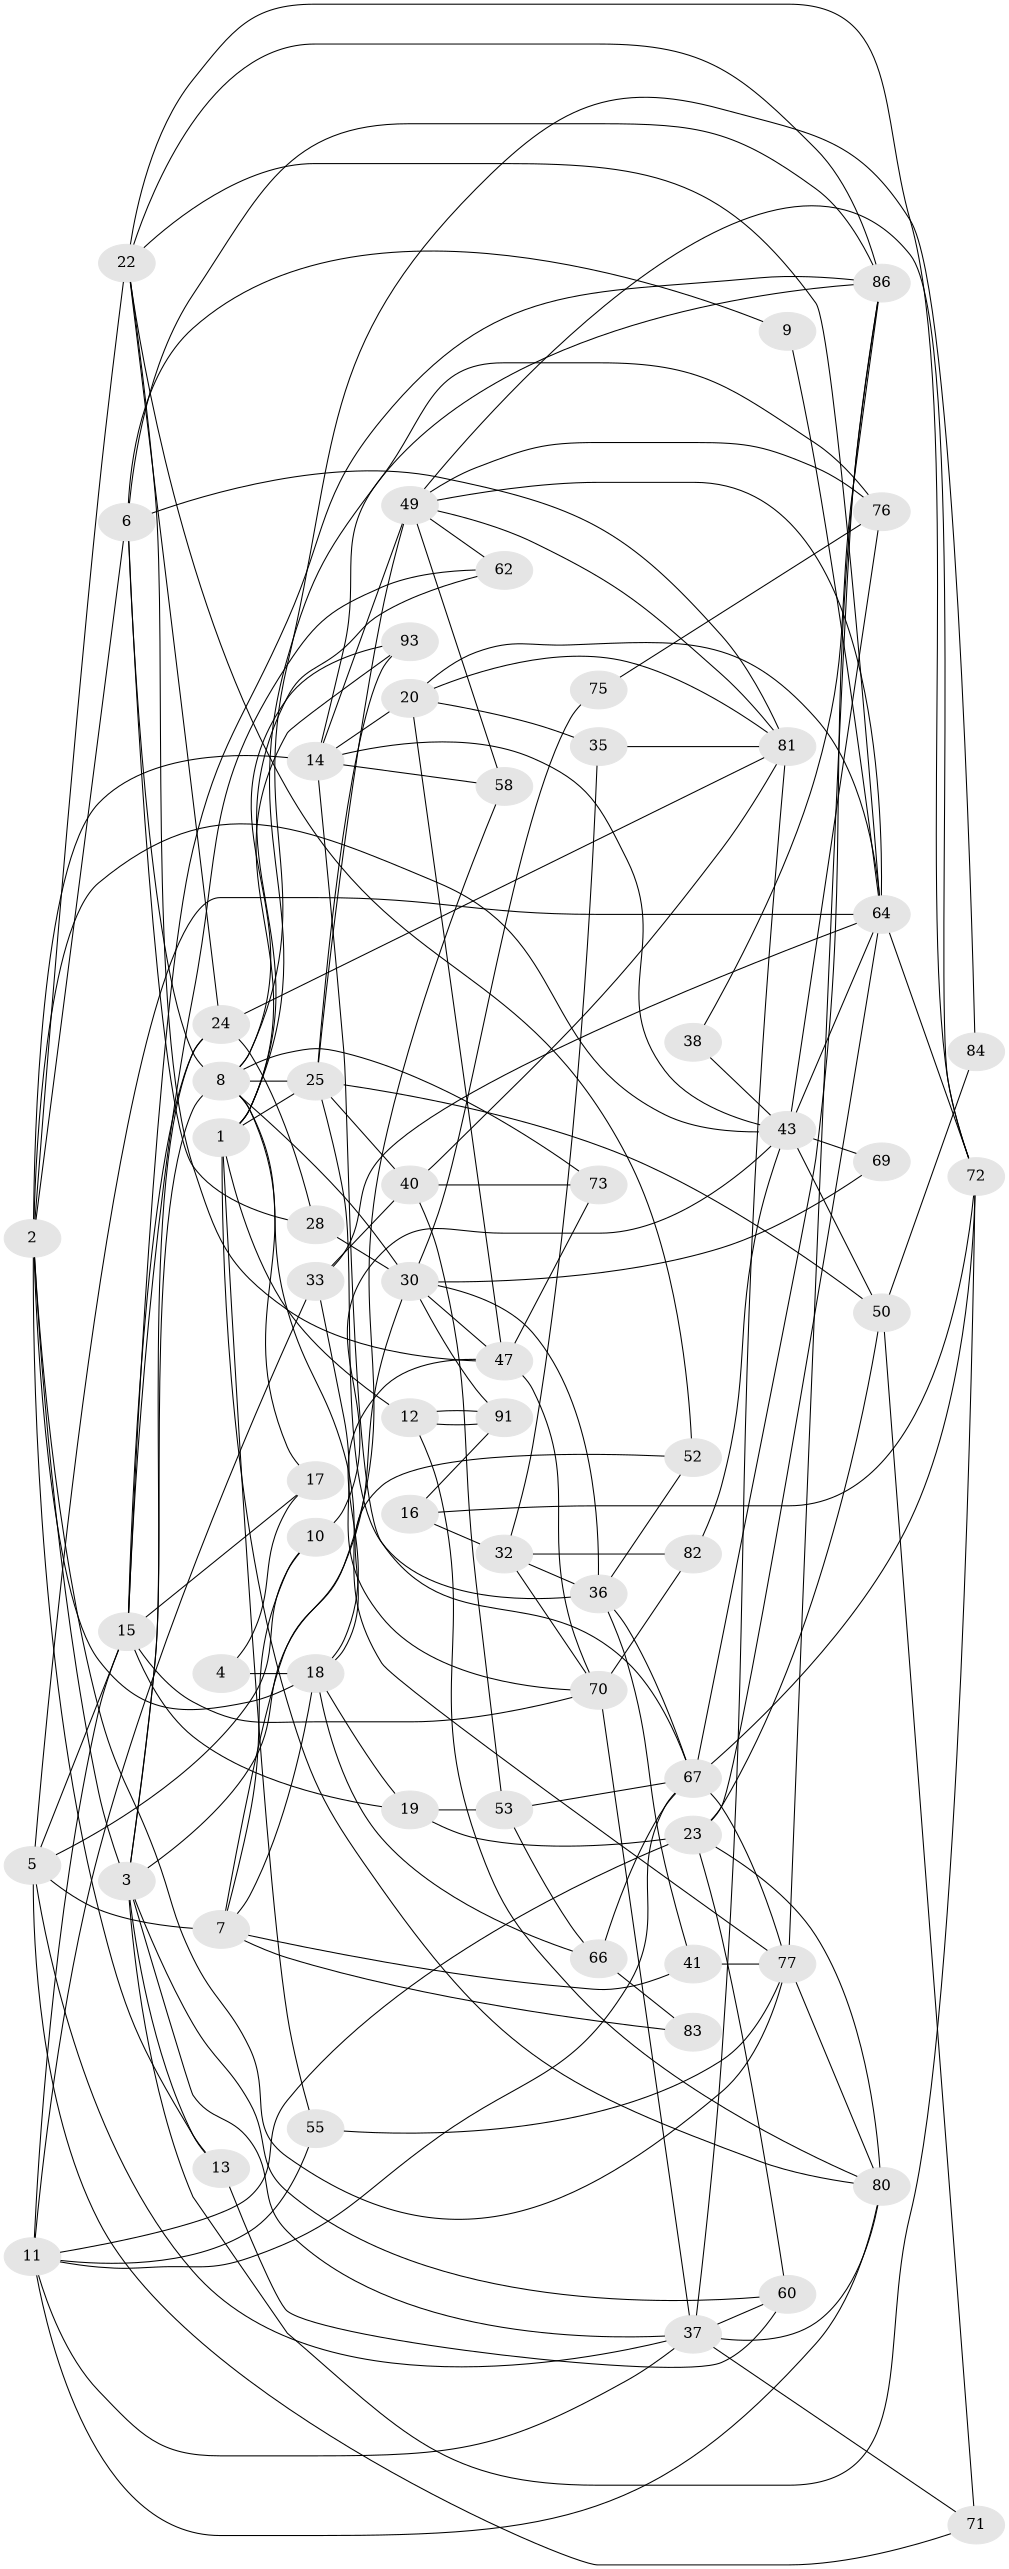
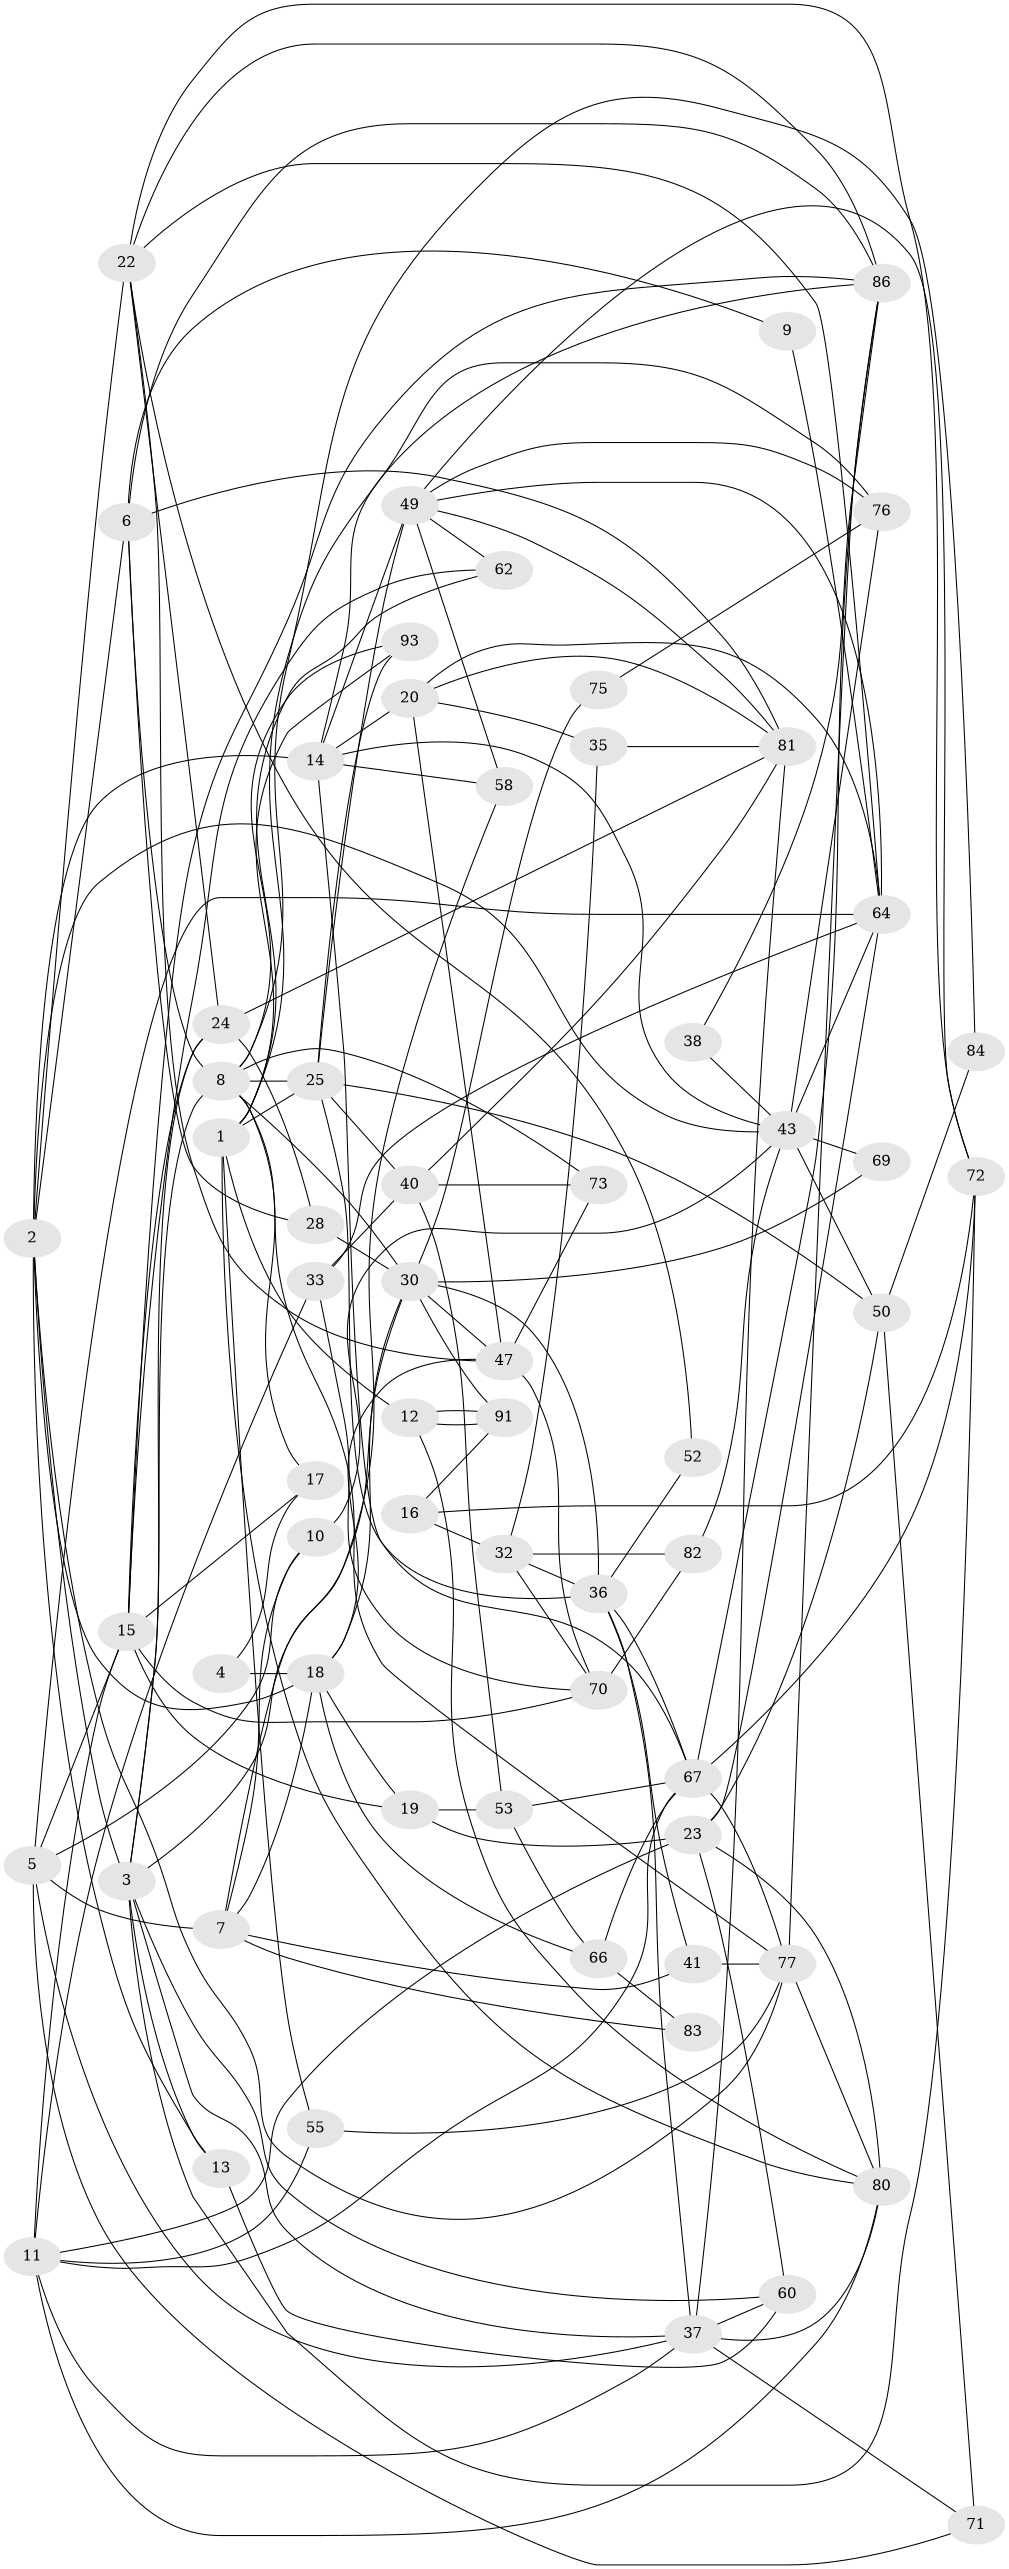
  graph {
    rankdir=LR
    node [color=gray90 style=filled]
    1 [super="+79"]
    12
    25 [super="+61"]
    55
    62
    76 [super="+78"]
    80 [super="+85"]
    93
    91
    49 [super="+56"]
    50
    36 [super="+48"]
    40 [super="+57"]
    77 [super="+92"]
    2 [super="+97"]
    3 [super="+27"]
    13
    14 [super="+98"]
    18 [super="+34"]
    22 [super="+94"]
    43 [super="+68"]
    6 [super="+45"]
    8 [super="+54"]
    24 [super="+87"]
    30 [super="+59"]
    37 [super="+42"]
    60
    72 [super="+90"]
    86 [super="+88"]
    58
    67 [super="+95"]
    20 [super="+29"]
    15 [super="+31"]
    17 [super="+46"]
    19 [super="+51"]
    70 [super="+100"]
    66 [super="+74"]
    47 [super="+63"]
    64 [super="+99"]
    52
    69
    73
    84
    28
    81 [super="+96"]
    75
    71
    4
    83
    5 [super="+21"]
    7 [super="+26"]
    10
    41
    9
    11 [super="+39"]
    23 [super="+44"]
    33 [super="+65"]
    35
    53
    82
    32 [super="+89"]
    16
    38
    1 -- 12
    1 -- 25
    1 -- 55
    1 -- 62
    1 -- 76
    1 -- 80
    1 -- 93
    12 -- 80
    12 -- 91
    12 -- 91
    25 -- 93
    25 -- 49
    25 -- 50
    25 -- 36
    25 -- 40
    55 -- 77
    49 -- 62
    49 -- 76
    49 -- 72
    49 -- 58
    49 -- 64
    49 -- 81
    50 -- 84
    50 -- 71
-   70 -- 37
+   36 -- 37
    36 -- 67
    36 -- 52
    36 -- 41
    40 -- 73
    40 -- 81
    40 -- 53
    77 -- 80
    77 -- 86
    2 -- 77
    2 -- 3
    2 -- 13
    2 -- 14
    2 -- 18
    2 -- 22
    2 -- 43
    2 -- 6
    3 -- 13
    3 -- 8
    3 -- 24
    3 -- 30
    3 -- 37
    3 -- 60
    3 -- 72
    13 -- 60
    14 -- 49
    14 -- 43
    14 -- 86
    14 -- 58
    14 -- 67
    14 -- 20
-   18 -- 52
+   18 -- 30
    18 -- 19
    18 -- 66
    18 -- 47
    22 -- 24
    22 -- 72
    22 -- 86
    22 -- 47
    22 -- 64
    22 -- 52
    43 -- 76
    43 -- 50
    43 -- 64
    43 -- 69
    6 -- 8
    6 -- 86
    6 -- 28
    6 -- 81
    6 -- 9
    8 -- 25
    8 -- 93
    8 -- 77
    8 -- 30
    8 -- 17
    8 -- 73
    8 -- 84
    24 -- 28
    24 -- 81
    30 -- 91
    30 -- 36
    30 -- 47 [weight=2]
    30 -- 69
    30 -- 75
    37 -- 80
    37 -- 60
    37 -- 81
    37 -- 71
    67 -- 77
    67 -- 72
    67 -- 86
    20 -- 47
    20 -- 64
    20 -- 81
    20 -- 35
    15 -- 62
    15 -- 24
    15 -- 86
    15 -- 17
    15 -- 19
    15 -- 70
    19 -- 23
    19 -- 53
    70 -- 82
    66 -- 67 [weight=2]
    66 -- 83
    47 -- 70
    47 -- 73
-   64 -- 72
    28 -- 30
    75 -- 76
    4 -- 18
    4 -- 17
    5 -- 37
    5 -- 15
    5 -- 64
    5 -- 71
    5 -- 7
    5 -- 10
    7 -- 18
    7 -- 58
    7 -- 83
    7 -- 10
    7 -- 41
    10 -- 43
    41 -- 77
    9 -- 64
    11 -- 55
    11 -- 80
    11 -- 37
    11 -- 67
    11 -- 15
    11 -- 23 [weight=2]
    11 -- 33
    23 -- 80
    23 -- 50
    23 -- 60
    23 -- 64
    33 -- 40
    33 -- 70
    33 -- 64
    35 -- 81
    53 -- 67
    53 -- 66
    82 -- 43
    32 -- 36
    32 -- 70
    32 -- 35
    32 -- 82
    16 -- 91
    16 -- 72
    16 -- 32
    38 -- 43
    38 -- 86
  }
